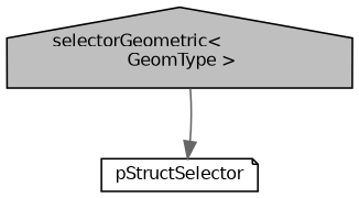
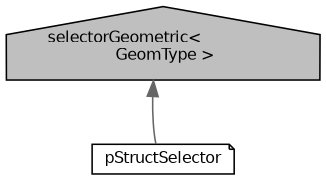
  digraph {
    node [color=black fontname=Helvetica fontsize=10 style=filled]
    n1 [fillcolor=grey75 fontcolor=black height=0.2 label="selectorGeometric\<\l GeomType \>" shape=house width=0.4]
    n2 [fillcolor=white height=0.2 label=pStructSelector shape=note width=0.4]
-   n2 -> n1 [color=gray40 dir=back fontname=Helvetica fontsize=10 labelfontname=Helvetica labelfontsize=10 style=solid]
+   n1 -> n2 [color=gray40 dir=back fontname=Helvetica fontsize=10 labelfontname=Helvetica labelfontsize=10 style=solid]
  }
